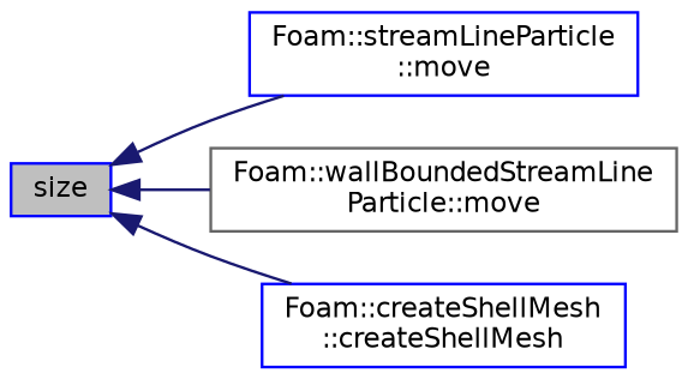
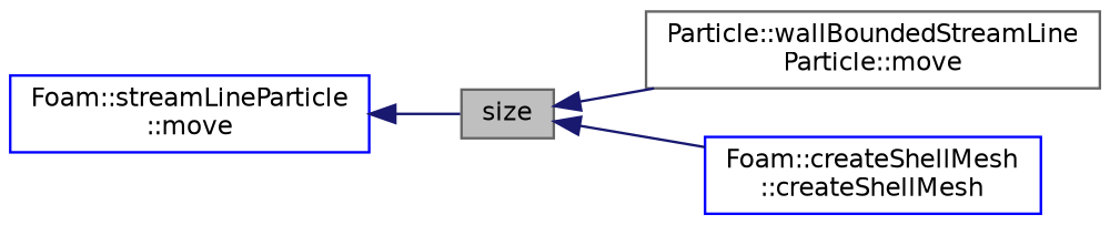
  digraph {
    rankdir=LR
    node [color=gray40 fontname=Helvetica fontsize=10 shape=record]
    edge [color=midnightblue dir=back fontname=Helvetica fontsize=10 labelfontname=Helvetica labelfontsize=10 style=solid]
-   n1 [color=blue fillcolor=grey75 fontcolor=black height=0.2 label=size style=filled width=0.4]
+   n1 [fillcolor=grey75 fontcolor=black height=0.2 label=size style=filled width=0.4]
    n2 [color=blue height=0.2 label="Foam::streamLineParticle\l::move" width=0.4]
-   n3 [height=0.2 label="Foam::wallBoundedStreamLine\lParticle::move" width=0.4]
+   n3 [height=0.2 label="Particle::wallBoundedStreamLine\lParticle::move" width=0.4]
    n4 [color=blue height=0.2 label="Foam::createShellMesh\l::createShellMesh" width=0.4]
-   n1 -> n2
+   n2 -> n1
    n1 -> n3
    n1 -> n4
  }
